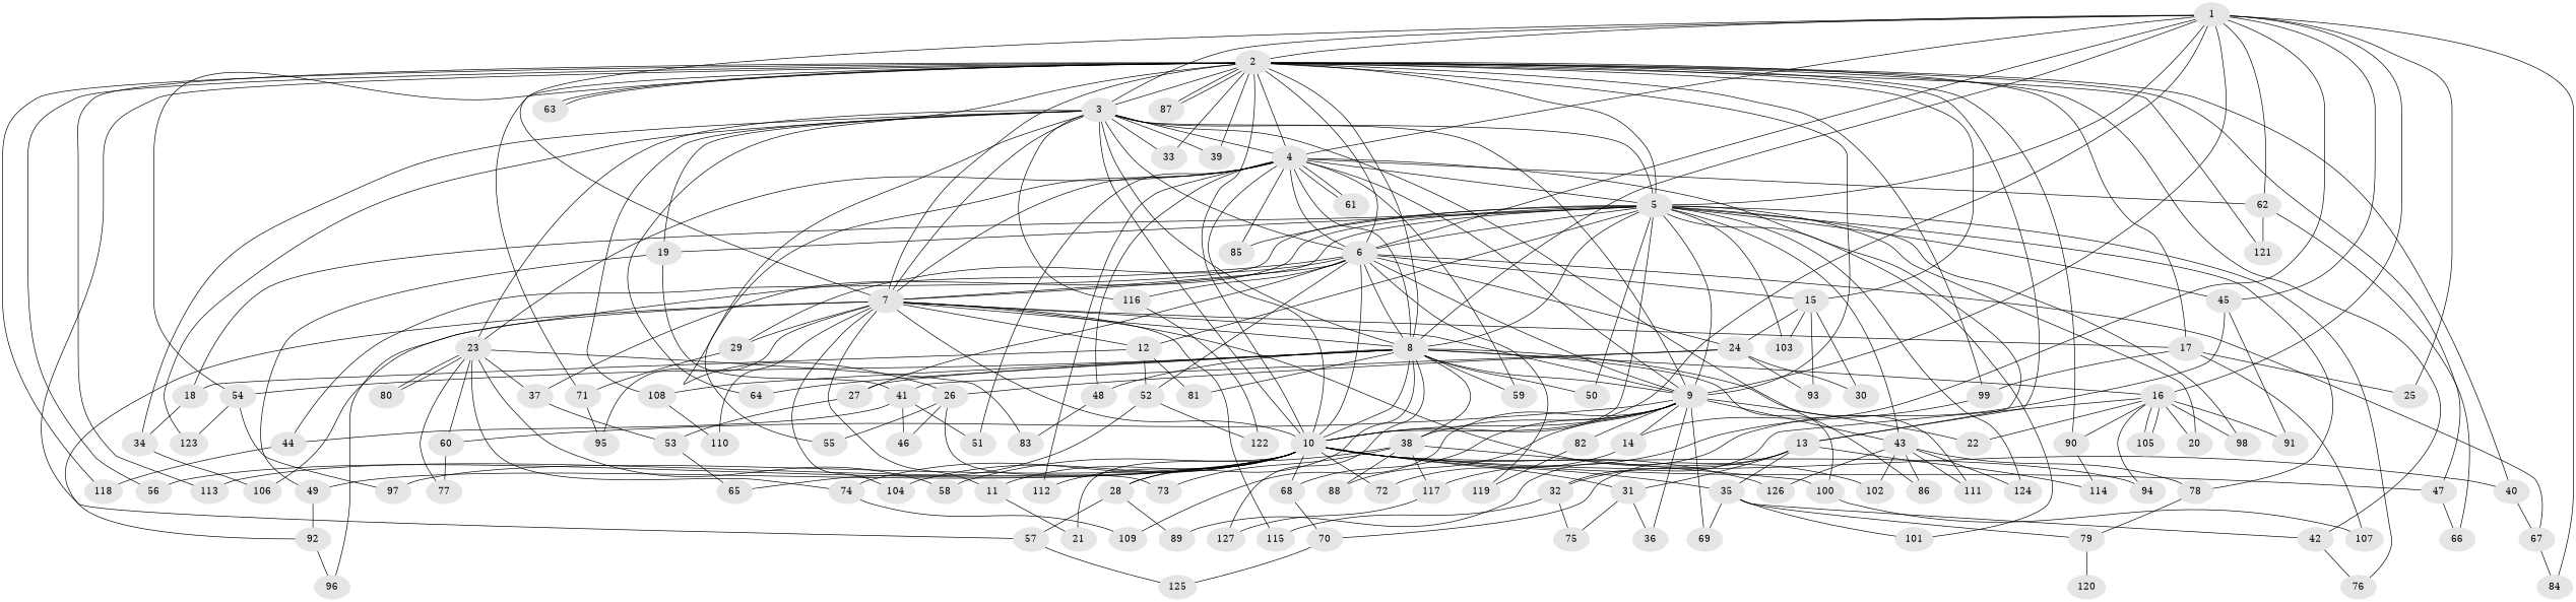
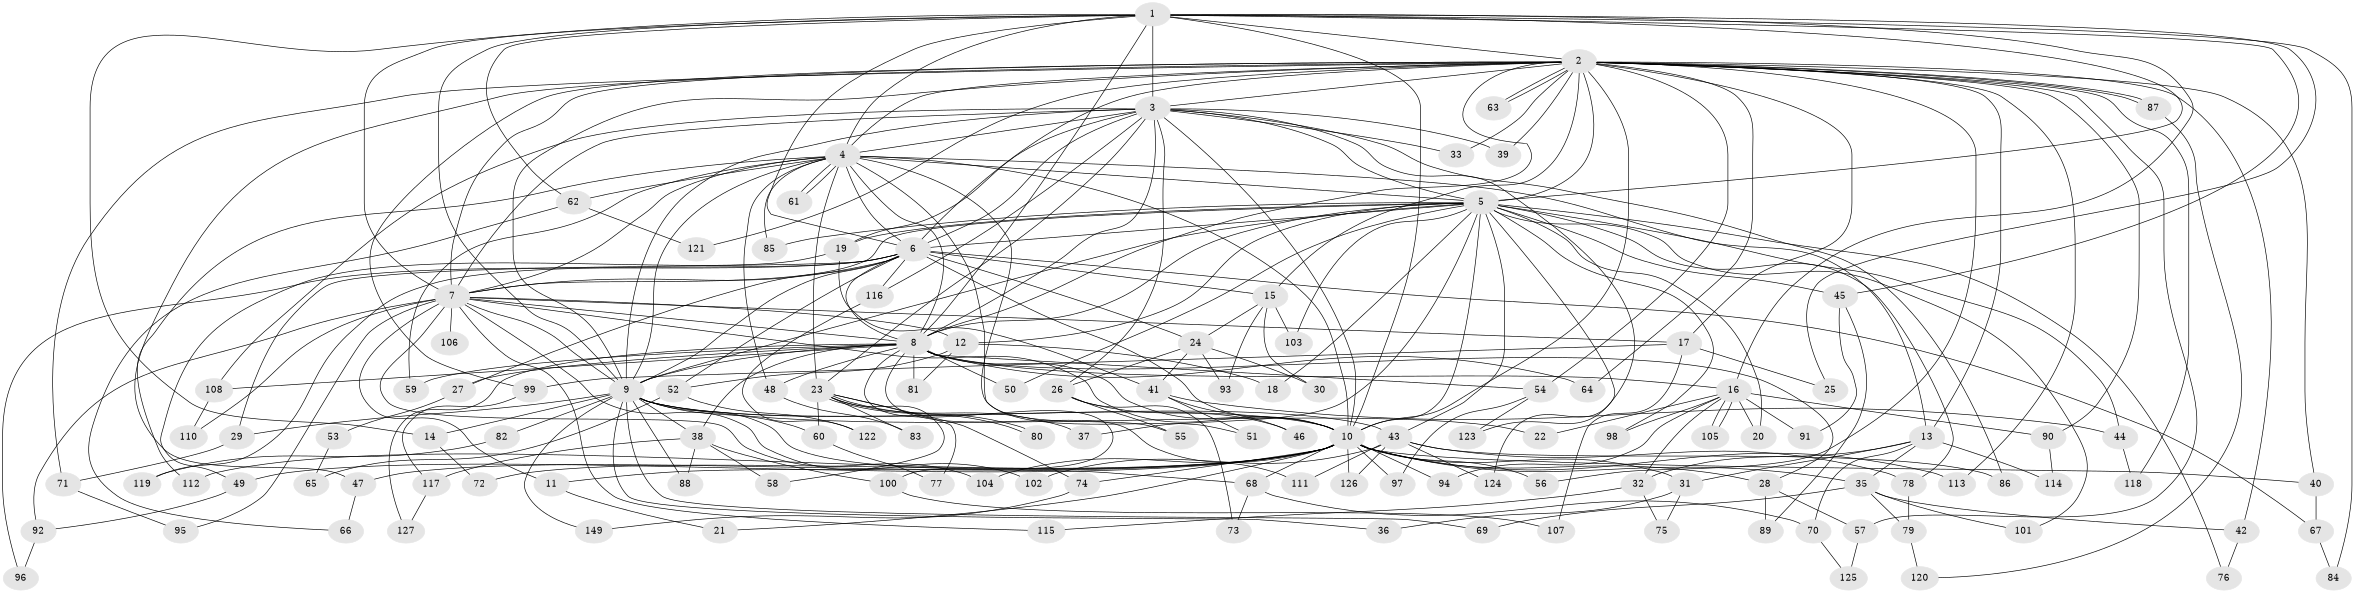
  graph {
    node [color=gray90 style=filled]
    1
    2
    3
    4
    5
    6
    7
    8
    9
    10
    14
    16
    25
    45
    62
    84
    13
    15
    17
    33
    39
    40
    42
    47
    54
    56
    57
    63
    64
    71
    87
    90
    99
    113
    118
    121
    19
    23
    26
-   34
    86
    108
    116
    123
    48
    51
    55
    59
    61
    85
    112
    12
    18
    20
    37
    43
    44
    50
    76
    78
    98
    101
    103
    124
    24
    27
    29
    52
    67
    96
    119
    110
    11
    92
    95
    102
    104
    106
    115
    28
    38
    81
    100
    111
    127
    22
    36
    60
    68
    69
    82
    88
-   109
+   109 [label=149]
    21
    31
    35
    49
    72
    74
    94
    97
    126
    32
    91
    105
    89
    66
    70
    114
    30
    93
    107
    125
    120
    117
    41
    58
    77
    80
    83
    46
    73
    122
    53
    79
    65
    75
    1 -- 2
    1 -- 3
    1 -- 4
    1 -- 5
    1 -- 6
    1 -- 7
    1 -- 8
    1 -- 9
    1 -- 10
    1 -- 14
    1 -- 16
    1 -- 25
    1 -- 45
    1 -- 62
    1 -- 84
    2 -- 3
    2 -- 4
    2 -- 5
    2 -- 6
    2 -- 7
    2 -- 8
    2 -- 9
    2 -- 10
    2 -- 13
    2 -- 15
    2 -- 17
    2 -- 33
    2 -- 39
    2 -- 40
    2 -- 42
    2 -- 47
    2 -- 54
    2 -- 56
    2 -- 57
    2 -- 63
    2 -- 63
    2 -- 64
    2 -- 71
    2 -- 87
    2 -- 87
    2 -- 90
    2 -- 99
    2 -- 113
    2 -- 118
    2 -- 121
    3 -- 4
    3 -- 5
    3 -- 6
    3 -- 7
    3 -- 8
    3 -- 9
    3 -- 10
    3 -- 33
    3 -- 39
    3 -- 19
    3 -- 23
    3 -- 26
-   3 -- 34
    3 -- 86
    3 -- 108
    3 -- 116
    3 -- 123
    4 -- 5
    4 -- 6
    4 -- 7
    4 -- 8
    4 -- 9
    4 -- 10
    4 -- 62
    4 -- 13
    4 -- 23
    4 -- 48
    4 -- 51
    4 -- 55
    4 -- 59
    4 -- 61
    4 -- 61
    4 -- 85
    4 -- 112
    5 -- 6
    5 -- 7
    5 -- 8
    5 -- 9
    5 -- 10
    5 -- 45
    5 -- 19
    5 -- 85
    5 -- 12
    5 -- 18
    5 -- 20
    5 -- 37
    5 -- 43
    5 -- 44
    5 -- 50
    5 -- 76
    5 -- 78
    5 -- 98
    5 -- 101
    5 -- 103
    5 -- 124
    6 -- 7
    6 -- 8
    6 -- 9
    6 -- 10
    6 -- 15
    6 -- 116
    6 -- 24
    6 -- 27
    6 -- 29
    6 -- 52
    6 -- 67
    6 -- 96
    6 -- 119
    7 -- 8
    7 -- 9
    7 -- 10
    7 -- 17
    7 -- 12
-   7 -- 29
+   9 -- 29
    7 -- 110
    7 -- 11
    7 -- 92
    7 -- 95
    7 -- 102
    7 -- 104
    7 -- 106
    7 -- 115
    8 -- 9
    8 -- 10
    8 -- 16
    8 -- 54
    8 -- 64
    8 -- 108
    8 -- 48
    8 -- 59
    8 -- 50
    8 -- 27
    8 -- 28
    8 -- 38
    8 -- 81
    8 -- 100
    8 -- 111
    8 -- 127
    9 -- 10
    9 -- 14
    9 -- 43
    9 -- 38
    9 -- 22
    9 -- 36
    9 -- 60
    9 -- 68
    9 -- 69
    9 -- 82
    9 -- 88
    9 -- 109
    10 -- 40
    10 -- 47
    10 -- 56
    10 -- 113
    10 -- 112
    10 -- 11
    10 -- 104
    10 -- 28
    10 -- 68
    10 -- 21
    10 -- 31
    10 -- 35
    10 -- 49
    10 -- 72
    10 -- 74
    10 -- 94
    10 -- 97
    10 -- 126
    14 -- 72
    16 -- 90
    16 -- 20
    16 -- 98
    16 -- 22
    16 -- 94
    16 -- 32
    16 -- 91
    16 -- 105
    16 -- 105
    45 -- 91
    45 -- 89
    62 -- 121
    62 -- 66
    13 -- 31
    13 -- 35
    13 -- 32
    13 -- 70
    13 -- 114
    15 -- 103
    15 -- 24
    15 -- 30
    15 -- 93
    17 -- 25
    17 -- 99
    17 -- 107
    40 -- 67
    42 -- 76
    47 -- 66
    54 -- 123
    54 -- 97
    57 -- 125
    71 -- 95
+   87 -- 120
    90 -- 114
    99 -- 117
    19 -- 49
    19 -- 41
    23 -- 37
    23 -- 60
    23 -- 74
    23 -- 58
    23 -- 77
    23 -- 80
    23 -- 80
    23 -- 83
    26 -- 55
    26 -- 46
    26 -- 73
-   34 -- 106
    108 -- 110
    116 -- 122
    48 -- 83
    12 -- 18
    12 -- 52
    12 -- 81
-   18 -- 34
-   37 -- 53
    43 -- 86
    43 -- 78
    43 -- 124
    43 -- 102
    43 -- 111
    43 -- 126
    44 -- 118
    78 -- 79
    24 -- 26
    24 -- 30
    24 -- 93
    24 -- 41
    27 -- 53
    29 -- 71
    52 -- 122
    52 -- 65
    67 -- 84
    11 -- 21
    92 -- 96
    28 -- 57
    28 -- 89
    38 -- 100
    38 -- 88
    38 -- 117
    38 -- 58
-   38 -- 73
+   68 -- 73
    100 -- 107
    60 -- 77
    68 -- 70
    82 -- 119
    31 -- 36
    31 -- 75
    35 -- 42
    35 -- 101
    35 -- 69
    35 -- 79
    49 -- 92
    74 -- 109
    32 -- 115
    32 -- 75
    70 -- 125
    117 -- 127
    41 -- 51
    41 -- 44
    41 -- 46
    53 -- 65
    79 -- 120
  }
